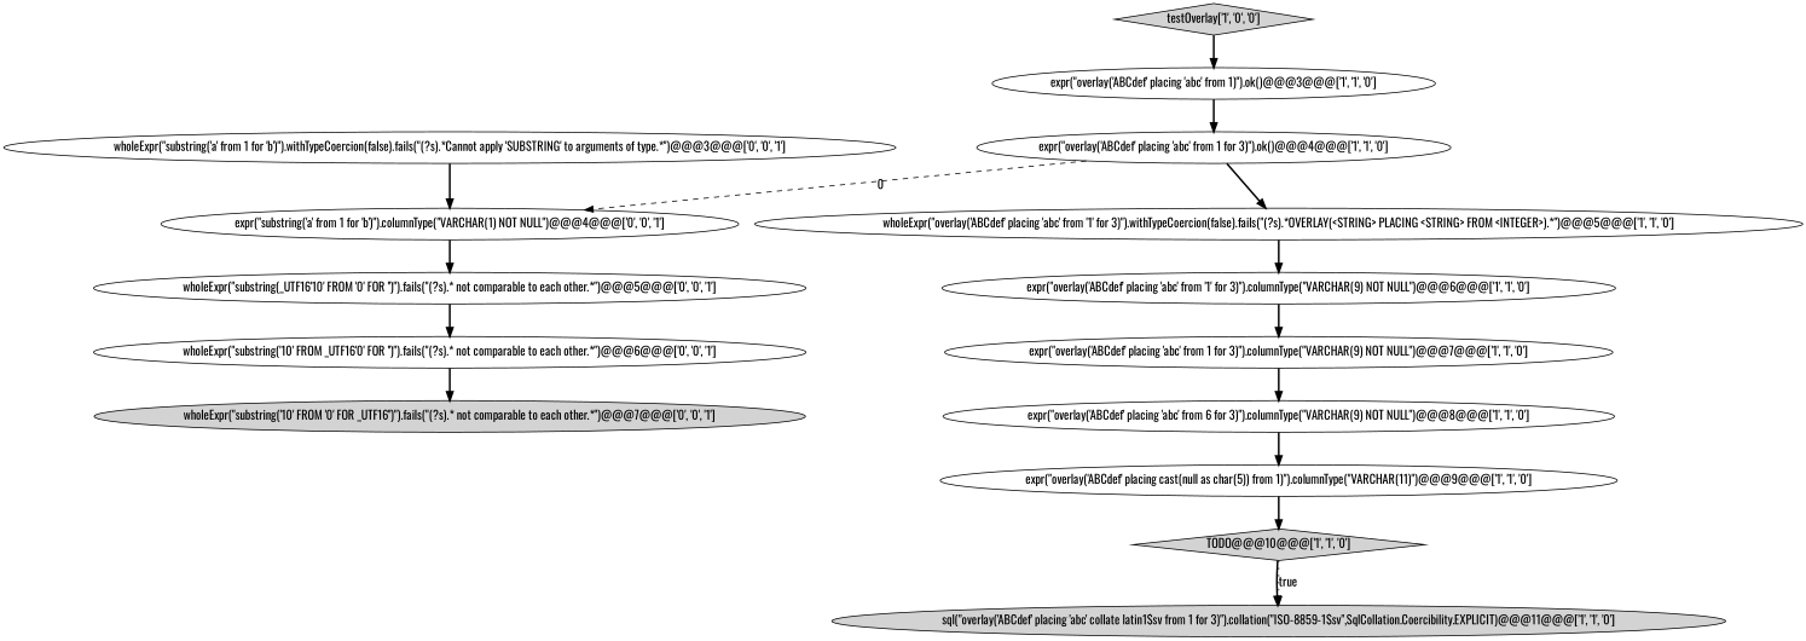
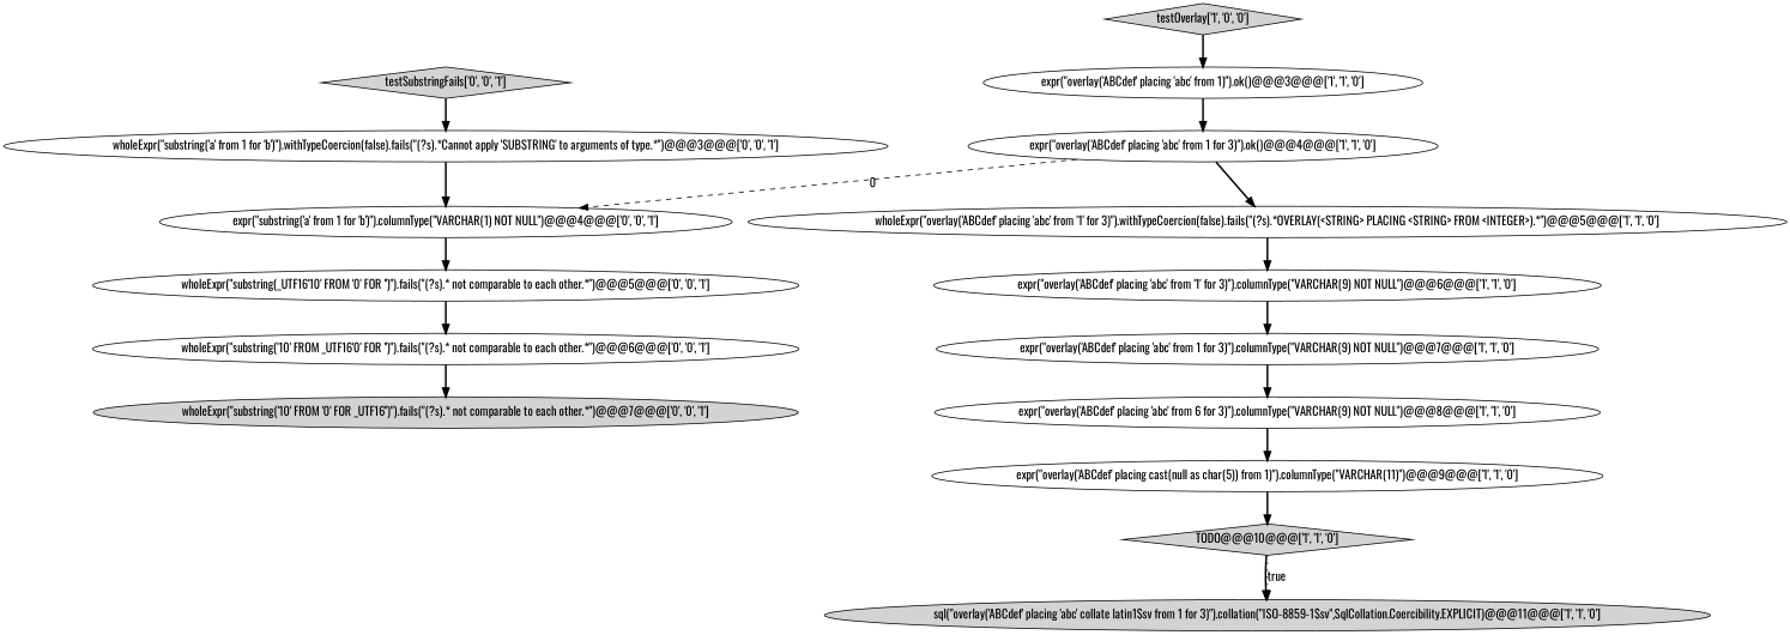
  digraph {
    fontname=Oswald
    node [fillcolor=white fontname=Oswald shape=ellipse style=filled]
    edge [fontname=Oswald style=bold]
    n1 [fillcolor=lightgray label="sql(\"overlay('ABCdef' placing 'abc' collate latin1$sv from 1 for 3)\").collation(\"ISO-8859-1$sv\",SqlCollation.Coercibility.EXPLICIT)@@@11@@@['1', '1', '0']"]
    n2 [label="expr(\"overlay('ABCdef' placing 'abc' from 1 for 3)\").ok()@@@4@@@['1', '1', '0']"]
    n3 [label="expr(\"substring('a' from 1 for 'b')\").columnType(\"VARCHAR(1) NOT NULL\")@@@4@@@['0', '0', '1']"]
    n4 [label="wholeExpr(\"overlay('ABCdef' placing 'abc' from '1' for 3)\").withTypeCoercion(false).fails(\"(?s).*OVERLAY\(<STRING> PLACING <STRING> FROM <INTEGER>\).*\")@@@5@@@['1', '1', '0']"]
    n5 [label="wholeExpr(\"substring(_UTF16'10' FROM '0' FOR '\')\").fails(\"(?s).* not comparable to each other.*\")@@@5@@@['0', '0', '1']"]
    n6 [label="expr(\"overlay('ABCdef' placing 'abc' from '1' for 3)\").columnType(\"VARCHAR(9) NOT NULL\")@@@6@@@['1', '1', '0']"]
    n7 [label="wholeExpr(\"substring('10' FROM _UTF16'0' FOR '\')\").fails(\"(?s).* not comparable to each other.*\")@@@6@@@['0', '0', '1']"]
    n8 [label="expr(\"overlay('ABCdef' placing 'abc' from 1)\").ok()@@@3@@@['1', '1', '0']"]
    n9 [label="expr(\"overlay('ABCdef' placing 'abc' from 6 for 3)\").columnType(\"VARCHAR(9) NOT NULL\")@@@8@@@['1', '1', '0']"]
    n10 [label="expr(\"overlay('ABCdef' placing cast(null as char(5)) from 1)\").columnType(\"VARCHAR(11)\")@@@9@@@['1', '1', '0']"]
    n11 [fillcolor=lightgray label="TODO@@@10@@@['1', '1', '0']" shape=diamond]
    n12 [fillcolor=lightgray label="testOverlay['1', '0', '0']" shape=diamond]
    n13 [fillcolor=lightgray label="wholeExpr(\"substring('10' FROM '0' FOR _UTF16'\')\").fails(\"(?s).* not comparable to each other.*\")@@@7@@@['0', '0', '1']"]
    n14 [label="expr(\"overlay('ABCdef' placing 'abc' from 1 for 3)\").columnType(\"VARCHAR(9) NOT NULL\")@@@7@@@['1', '1', '0']"]
+   n15 [fillcolor=lightgray label="testSubstringFails['0', '0', '1']" shape=diamond]
    n16 [label="wholeExpr(\"substring('a' from 1 for 'b')\").withTypeCoercion(false).fails(\"(?s).*Cannot apply 'SUBSTRING' to arguments of type.*\")@@@3@@@['0', '0', '1']"]
    n2 -> n3 [label=0 style=dashed]
    n2 -> n4
    n3 -> n5
    n4 -> n6
    n5 -> n7
    n6 -> n14
    n7 -> n13
    n8 -> n2
    n9 -> n10
    n10 -> n11
    n11 -> n1
    n11 -> n1 [label=true style=dotted]
    n12 -> n8
    n14 -> n9
+   n15 -> n16
    n16 -> n3
  }
